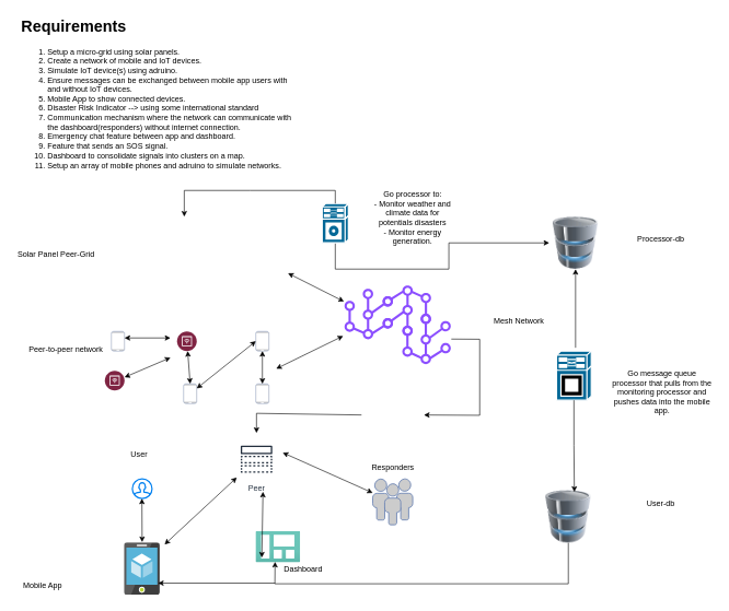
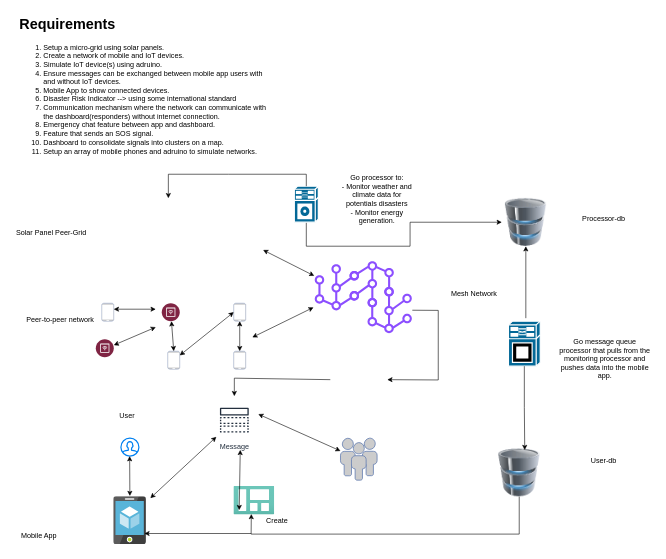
  <mxCell id="0" />
  <mxCell id="1" parent="0" />
  <mxCell id="2" value="" style="fontColor=#0066CC;verticalAlign=top;verticalLabelPosition=bottom;labelPosition=center;align=center;html=1;outlineConnect=0;fillColor=#CCCCCC;strokeColor=#6881B3;gradientColor=none;gradientDirection=north;strokeWidth=2;shape=mxgraph.networks.mobile;" parent="1" vertex="1"><mxGeometry x="169" y="505" width="20" height="30" as="geometry" /></mxCell>
  <mxCell id="3" value="" style="fontColor=#0066CC;verticalAlign=top;verticalLabelPosition=bottom;labelPosition=center;align=center;html=1;outlineConnect=0;fillColor=#CCCCCC;strokeColor=#6881B3;gradientColor=none;gradientDirection=north;strokeWidth=2;shape=mxgraph.networks.mobile;" parent="1" vertex="1"><mxGeometry x="389" y="505" width="20" height="30" as="geometry" /></mxCell>
  <mxCell id="4" value="" style="fontColor=#0066CC;verticalAlign=top;verticalLabelPosition=bottom;labelPosition=center;align=center;html=1;outlineConnect=0;fillColor=#CCCCCC;strokeColor=#6881B3;gradientColor=none;gradientDirection=north;strokeWidth=2;shape=mxgraph.networks.mobile;" parent="1" vertex="1"><mxGeometry x="389" y="585" width="20" height="30" as="geometry" /></mxCell>
  <mxCell id="5" value="" style="fontColor=#0066CC;verticalAlign=top;verticalLabelPosition=bottom;labelPosition=center;align=center;html=1;outlineConnect=0;fillColor=#CCCCCC;strokeColor=#6881B3;gradientColor=none;gradientDirection=north;strokeWidth=2;shape=mxgraph.networks.mobile;" parent="1" vertex="1"><mxGeometry x="279" y="585" width="20" height="30" as="geometry" /></mxCell>
  <mxCell id="6" value="" style="verticalLabelPosition=bottom;aspect=fixed;html=1;shape=mxgraph.salesforce.iot2;" parent="1" vertex="1"><mxGeometry x="159" y="565" width="30" height="30" as="geometry" /></mxCell>
  <mxCell id="7" value="" style="verticalLabelPosition=bottom;aspect=fixed;html=1;shape=mxgraph.salesforce.iot2;" parent="1" vertex="1"><mxGeometry x="269" y="505" width="30" height="30" as="geometry" /></mxCell>
  <mxCell id="8" value="" style="endArrow=classic;startArrow=classic;html=1;rounded=0;jumpSize=2;" parent="1" edge="1"><mxGeometry width="50" height="50" relative="1" as="geometry"><mxPoint x="189" y="575" as="sourcePoint" /><mxPoint x="259" y="545" as="targetPoint" /></mxGeometry></mxCell>
  <mxCell id="9" value="" style="endArrow=classic;startArrow=classic;html=1;rounded=0;jumpSize=2;" parent="1" edge="1"><mxGeometry width="50" height="50" relative="1" as="geometry"><mxPoint x="259" y="515" as="sourcePoint" /><mxPoint x="189" y="515" as="targetPoint" /></mxGeometry></mxCell>
  <mxCell id="10" value="" style="endArrow=classic;startArrow=classic;html=1;rounded=0;jumpSize=2;entryX=0;entryY=0.5;entryDx=0;entryDy=0;entryPerimeter=0;" parent="1" source="5" target="3" edge="1"><mxGeometry width="50" height="50" relative="1" as="geometry"><mxPoint x="309" y="575" as="sourcePoint" /><mxPoint x="379" y="525" as="targetPoint" /></mxGeometry></mxCell>
  <mxCell id="11" value="" style="endArrow=classic;startArrow=classic;html=1;rounded=0;jumpSize=2;entryX=0.5;entryY=1;entryDx=0;entryDy=0;entryPerimeter=0;" parent="1" target="3" edge="1"><mxGeometry width="50" height="50" relative="1" as="geometry"><mxPoint x="399" y="585" as="sourcePoint" /><mxPoint x="459" y="565" as="targetPoint" /></mxGeometry></mxCell>
  <mxCell id="12" value="" style="endArrow=classic;startArrow=classic;html=1;rounded=0;exitX=0.5;exitY=0;exitDx=0;exitDy=0;exitPerimeter=0;" parent="1" source="5" target="7" edge="1"><mxGeometry width="50" height="50" relative="1" as="geometry"><mxPoint x="219" y="695" as="sourcePoint" /><mxPoint x="269" y="645" as="targetPoint" /></mxGeometry></mxCell>
  <mxCell id="13" value="&lt;h1 style=&quot;margin-top: 0px;&quot;&gt;Requirements&lt;/h1&gt;&lt;div&gt;&lt;ol&gt;&lt;li&gt;Setup a micro-grid using solar panels.&lt;br&gt;&lt;/li&gt;&lt;li&gt;Create a network of mobile and IoT devices.&lt;/li&gt;&lt;li&gt;Simulate IoT device(s) using adruino.&lt;/li&gt;&lt;li&gt;Ensure messages can be exchanged between mobile app users with and without IoT devices.&lt;/li&gt;&lt;li&gt;Mobile App to show connected devices.&lt;/li&gt;&lt;li&gt;Disaster Risk Indicator --&amp;gt; using some international standard&lt;/li&gt;&lt;li&gt;Communication mechanism where the network can communicate with the dashboard(responders) without internet connection.&lt;/li&gt;&lt;li&gt;Emergency chat feature between app and dashboard.&lt;/li&gt;&lt;li&gt;Feature that sends an SOS signal.&lt;/li&gt;&lt;li&gt;Dashboard to consolidate signals into clusters on a map.&lt;/li&gt;&lt;li&gt;Setup an array of mobile phones and adruino to simulate networks.&lt;/li&gt;&lt;/ol&gt;&lt;/div&gt;" style="text;html=1;whiteSpace=wrap;overflow=hidden;rounded=0;" parent="1" vertex="1"><mxGeometry x="30" y="20" width="420" height="260" as="geometry" /></mxCell>
  <mxCell id="14" value="" style="shape=image;html=1;verticalAlign=top;verticalLabelPosition=bottom;labelBackgroundColor=#ffffff;imageAspect=0;aspect=fixed;image=https://cdn4.iconfinder.com/data/icons/ionicons/512/icon-grid-128.png" vertex="1" parent="1"><mxGeometry x="130" y="320" width="128" height="128" as="geometry" /></mxCell>
  <mxCell id="15" value="" style="shape=image;html=1;verticalAlign=top;verticalLabelPosition=bottom;labelBackgroundColor=#ffffff;imageAspect=0;aspect=fixed;image=https://cdn4.iconfinder.com/data/icons/ionicons/512/icon-grid-128.png" vertex="1" parent="1"><mxGeometry x="220" y="320" width="128" height="128" as="geometry" /></mxCell>
  <mxCell id="16" value="" style="shape=image;html=1;verticalAlign=top;verticalLabelPosition=bottom;labelBackgroundColor=#ffffff;imageAspect=0;aspect=fixed;image=https://cdn4.iconfinder.com/data/icons/ionicons/512/icon-grid-128.png" vertex="1" parent="1"><mxGeometry x="310" y="320" width="128" height="128" as="geometry" /></mxCell>
  <mxCell id="17" value="Solar Panel Peer-Grid" style="text;html=1;align=center;verticalAlign=middle;whiteSpace=wrap;rounded=0;" vertex="1" parent="1"><mxGeometry y="373" width="130" height="30" as="geometry" x="20" /></mxCell>
  <mxCell id="18" value="" style="sketch=0;outlineConnect=0;fontColor=#232F3E;gradientColor=none;fillColor=#8C4FFF;strokeColor=none;dashed=0;verticalLabelPosition=bottom;verticalAlign=top;align=center;html=1;fontSize=12;fontStyle=0;aspect=fixed;pointerEvents=1;shape=mxgraph.aws4.mesh;" vertex="1" parent="1"><mxGeometry x="522" y="440" width="78" height="77" as="geometry" /></mxCell>
  <mxCell id="19" value="" style="sketch=0;outlineConnect=0;fontColor=#232F3E;gradientColor=none;fillColor=#8C4FFF;strokeColor=none;dashed=0;verticalLabelPosition=bottom;verticalAlign=top;align=center;html=1;fontSize=12;fontStyle=0;aspect=fixed;pointerEvents=1;shape=mxgraph.aws4.mesh;direction=west;" vertex="1" parent="1"><mxGeometry x="580" y="435" width="78" height="77" as="geometry" /></mxCell>
  <mxCell id="20" value="" style="sketch=0;outlineConnect=0;fontColor=#232F3E;gradientColor=none;fillColor=#8C4FFF;strokeColor=none;dashed=0;verticalLabelPosition=bottom;verticalAlign=top;align=center;html=1;fontSize=12;fontStyle=0;aspect=fixed;pointerEvents=1;shape=mxgraph.aws4.mesh;" vertex="1" parent="1"><mxGeometry x="610" y="478" width="78" height="77" as="geometry" /></mxCell>
  <mxCell id="21" value="Mesh Network" style="text;html=1;align=center;verticalAlign=middle;whiteSpace=wrap;rounded=0;" vertex="1" parent="1"><mxGeometry x="745" y="475" width="90" height="30" as="geometry" /></mxCell>
  <mxCell id="22" value="Peer-to-peer network" style="text;html=1;align=center;verticalAlign=middle;whiteSpace=wrap;rounded=0;" vertex="1" parent="1"><mxGeometry x="40" y="515" width="120" height="35" as="geometry" /></mxCell>
  <mxCell id="23" value="" style="endArrow=classic;startArrow=classic;html=1;rounded=0;" edge="1" parent="1"><mxGeometry width="50" height="50" relative="1" as="geometry"><mxPoint x="420" y="562" as="sourcePoint" /><mxPoint x="522" y="512" as="targetPoint" /></mxGeometry></mxCell>
  <mxCell id="24" value="" style="endArrow=classic;startArrow=classic;html=1;rounded=0;" edge="1" parent="1" source="18" target="16"><mxGeometry width="50" height="50" relative="1" as="geometry"><mxPoint x="450" y="530" as="sourcePoint" /><mxPoint x="500" y="480" as="targetPoint" /></mxGeometry></mxCell>
  <mxCell id="25" value="" style="shape=image;html=1;verticalAlign=top;verticalLabelPosition=bottom;labelBackgroundColor=#ffffff;imageAspect=0;aspect=fixed;image=https://cdn2.iconfinder.com/data/icons/thin-line-icons-for-seo-and-development-1/64/SEO_international-128.png" vertex="1" parent="1"><mxGeometry x="550" y="585" width="95" height="95" as="geometry" /></mxCell>
  <mxCell id="26" value="" style="fontColor=#0066CC;verticalAlign=top;verticalLabelPosition=bottom;labelPosition=center;align=center;html=1;outlineConnect=0;fillColor=#CCCCCC;strokeColor=#6881B3;gradientColor=none;gradientDirection=north;strokeWidth=2;shape=mxgraph.networks.users;" vertex="1" parent="1"><mxGeometry x="567" y="730" width="61" height="70" as="geometry" /></mxCell>
  <mxCell id="27" value="" style="endArrow=classic;html=1;rounded=0;entryX=1;entryY=0.5;entryDx=0;entryDy=0;" edge="1" parent="1" source="20" target="25"><mxGeometry width="50" height="50" relative="1" as="geometry"><mxPoint x="770" y="690" as="sourcePoint" /><mxPoint x="820" y="640" as="targetPoint" /><Array as="points"><mxPoint x="730" y="517" /><mxPoint x="730" y="633" /></Array></mxGeometry></mxCell>
  <mxCell id="28" style="edgeStyle=orthogonalEdgeStyle;rounded=0;orthogonalLoop=1;jettySize=auto;html=1;" edge="1" parent="1" source="29" target="35"><mxGeometry relative="1" as="geometry"><Array as="points"><mxPoint x="510" y="410" /><mxPoint x="683" y="410" /><mxPoint x="683" y="370" /></Array></mxGeometry></mxCell>
  <mxCell id="29" value="" style="shape=mxgraph.cisco.misc.generic_processor;html=1;pointerEvents=1;dashed=0;fillColor=#036897;strokeColor=#ffffff;strokeWidth=2;verticalLabelPosition=bottom;verticalAlign=top;align=center;outlineConnect=0;" vertex="1" parent="1"><mxGeometry x="490" y="310" width="40" height="60" as="geometry" /></mxCell>
  <mxCell id="30" value="Go processor to:&lt;br&gt;&lt;div&gt; - Monitor weather and climate data for potentials disasters&lt;/div&gt;&lt;div&gt;- Monitor energy generation. &lt;br&gt;&lt;/div&gt;" style="text;html=1;align=center;verticalAlign=middle;whiteSpace=wrap;rounded=0;" vertex="1" parent="1"><mxGeometry x="567.5" y="286.5" width="120" height="90" as="geometry" /></mxCell>
  <mxCell id="31" value="" style="html=1;verticalLabelPosition=bottom;align=center;labelBackgroundColor=#ffffff;verticalAlign=top;strokeWidth=2;strokeColor=#0080F0;shadow=0;dashed=0;shape=mxgraph.ios7.icons.user;" vertex="1" parent="1"><mxGeometry x="200.9" y="730" width="30" height="30" as="geometry" /></mxCell>
  <mxCell id="32" value="" style="endArrow=classic;html=1;rounded=0;exitX=0.5;exitY=0;exitDx=0;exitDy=0;exitPerimeter=0;" edge="1" parent="1" source="29"><mxGeometry width="50" height="50" relative="1" as="geometry"><mxPoint x="330" y="320" as="sourcePoint" /><mxPoint x="280" y="330" as="targetPoint" /><Array as="points"><mxPoint x="510" y="290" /><mxPoint x="380" y="290" /><mxPoint x="280" y="290" /></Array></mxGeometry></mxCell>
  <mxCell id="33" value="" style="shape=mxgraph.cisco.misc.asic_processor;html=1;pointerEvents=1;dashed=0;fillColor=#036897;strokeColor=#ffffff;strokeWidth=2;verticalLabelPosition=bottom;verticalAlign=top;align=center;outlineConnect=0;" vertex="1" parent="1"><mxGeometry x="847" y="535" width="53" height="75" as="geometry" /></mxCell>
  <mxCell id="34" value="Go message queue processor that pulls from the monitoring processor and pushes data into the mobile app." style="text;html=1;align=center;verticalAlign=middle;whiteSpace=wrap;rounded=0;" vertex="1" parent="1"><mxGeometry x="928" y="558" width="160" height="80" as="geometry" /></mxCell>
  <mxCell id="35" value="" style="image;html=1;image=img/lib/clip_art/computers/Database_128x128.png" vertex="1" parent="1"><mxGeometry x="836" y="330" width="80" height="80" as="geometry" /></mxCell>
  <mxCell id="36" value="" style="endArrow=classic;html=1;rounded=0;entryX=0.5;entryY=1;entryDx=0;entryDy=0;" edge="1" parent="1" target="35"><mxGeometry width="50" height="50" relative="1" as="geometry"><mxPoint x="876" y="530" as="sourcePoint" /><mxPoint x="978" y="440" as="targetPoint" /></mxGeometry></mxCell>
  <mxCell id="37" value="" style="image;html=1;image=img/lib/clip_art/computers/Database_128x128.png" vertex="1" parent="1"><mxGeometry x="825" y="747.5" width="80" height="80" as="geometry" /></mxCell>
  <mxCell id="38" value="Processor-db" style="text;html=1;align=center;verticalAlign=middle;whiteSpace=wrap;rounded=0;" vertex="1" parent="1"><mxGeometry x="946" y="346.5" width="120" height="35" as="geometry" /></mxCell>
  <mxCell id="39" value="User-db" style="text;html=1;align=center;verticalAlign=middle;whiteSpace=wrap;rounded=0;" vertex="1" parent="1"><mxGeometry x="946" y="750" width="120" height="35" as="geometry" /></mxCell>
  <mxCell id="40" style="edgeStyle=orthogonalEdgeStyle;rounded=0;orthogonalLoop=1;jettySize=auto;html=1;entryX=0.615;entryY=0.029;entryDx=0;entryDy=0;entryPerimeter=0;" edge="1" parent="1" source="33" target="37"><mxGeometry relative="1" as="geometry" /></mxCell>
  <mxCell id="41" value="" style="image;sketch=0;aspect=fixed;html=1;points=[];align=center;fontSize=12;image=img/lib/mscae/App_Service_Mobile_App.svg;" vertex="1" parent="1"><mxGeometry x="188.7" y="827.5" width="54.4" height="80" as="geometry" /></mxCell>
  <mxCell id="42" value="User" style="text;html=1;align=center;verticalAlign=middle;whiteSpace=wrap;rounded=0;" vertex="1" parent="1"><mxGeometry x="184" y="675" width="55" height="35" as="geometry" /></mxCell>
  <mxCell id="43" value="" style="image;aspect=fixed;html=1;points=[];align=center;fontSize=12;image=img/lib/azure2/general/Dashboard.svg;" vertex="1" parent="1"><mxGeometry x="389" y="810" width="68" height="48" as="geometry" /></mxCell>
- <mxCell id="44" value="Responders" style="text;html=1;align=center;verticalAlign=middle;whiteSpace=wrap;rounded=0;" vertex="1" parent="1"><mxGeometry x="538" y="695" width="120" height="35" as="geometry" /></mxCell>
  <mxCell id="45" value="" style="endArrow=classic;startArrow=classic;html=1;rounded=0;jumpSize=2;entryX=0.5;entryY=1;entryDx=0;entryDy=0;entryPerimeter=0;exitX=0.499;exitY=-0.013;exitDx=0;exitDy=0;exitPerimeter=0;" edge="1" parent="1" source="41"><mxGeometry width="50" height="50" relative="1" as="geometry"><mxPoint x="215.48" y="810" as="sourcePoint" /><mxPoint x="215.48" y="760" as="targetPoint" /></mxGeometry></mxCell>
  <mxCell id="46" value="" style="endArrow=classic;startArrow=classic;html=1;rounded=0;exitX=0.577;exitY=0.008;exitDx=0;exitDy=0;exitPerimeter=0;" edge="1" parent="1"><mxGeometry width="50" height="50" relative="1" as="geometry"><mxPoint x="398.116" y="850.004" as="sourcePoint" /><mxPoint x="399.88" y="749.62" as="targetPoint" /></mxGeometry></mxCell>
  <mxCell id="47" value="" style="endArrow=none;startArrow=classic;html=1;rounded=0;entryX=0.5;entryY=1;entryDx=0;entryDy=0;exitX=0.431;exitY=0.969;exitDx=0;exitDy=0;exitPerimeter=0;startFill=1;endFill=0;" edge="1" parent="1" source="43" target="37"><mxGeometry width="50" height="50" relative="1" as="geometry"><mxPoint x="570" y="930" as="sourcePoint" /><mxPoint x="672" y="880" as="targetPoint" /><Array as="points"><mxPoint x="418" y="890" /><mxPoint x="865" y="890" /></Array></mxGeometry></mxCell>
  <mxCell id="48" value="" style="endArrow=classic;html=1;rounded=0;" edge="1" parent="1"><mxGeometry width="50" height="50" relative="1" as="geometry"><mxPoint x="418" y="889" as="sourcePoint" /><mxPoint x="240" y="889" as="targetPoint" /></mxGeometry></mxCell>
- <mxCell id="49" value="Dashboard" style="text;html=1;align=center;verticalAlign=middle;whiteSpace=wrap;rounded=0;" vertex="1" parent="1"><mxGeometry x="434" y="850" width="55" height="35" as="geometry" /></mxCell>
+ <mxCell id="49" value="Create" style="text;html=1;align=center;verticalAlign=middle;whiteSpace=wrap;rounded=0;" vertex="1" parent="1"><mxGeometry x="434" y="850" width="55" height="35" as="geometry" /></mxCell>
  <mxCell id="50" value="Mobile App" style="text;html=1;align=center;verticalAlign=middle;whiteSpace=wrap;rounded=0;" vertex="1" parent="1"><mxGeometry x="25" y="875" width="79" height="35" as="geometry" /></mxCell>
- <mxCell id="51" value="Peer" style="sketch=0;outlineConnect=0;fontColor=#232F3E;gradientColor=none;strokeColor=#232F3E;fillColor=#ffffff;dashed=0;verticalLabelPosition=bottom;verticalAlign=top;align=center;html=1;fontSize=12;fontStyle=0;aspect=fixed;shape=mxgraph.aws4.resourceIcon;resIcon=mxgraph.aws4.message;direction=south;" vertex="1" parent="1"><mxGeometry x="360" y="670" width="60" height="60" as="geometry" /></mxCell>
+ <mxCell id="51" value="Message" style="sketch=0;outlineConnect=0;fontColor=#232F3E;gradientColor=none;strokeColor=#232F3E;fillColor=#ffffff;dashed=0;verticalLabelPosition=bottom;verticalAlign=top;align=center;html=1;fontSize=12;fontStyle=0;aspect=fixed;shape=mxgraph.aws4.resourceIcon;resIcon=mxgraph.aws4.message;direction=south;" vertex="1" parent="1"><mxGeometry x="360" y="670" width="60" height="60" as="geometry" /></mxCell>
  <mxCell id="52" value="" style="endArrow=classic;startArrow=classic;html=1;rounded=0;" edge="1" parent="1" target="51"><mxGeometry width="50" height="50" relative="1" as="geometry"><mxPoint x="250" y="830" as="sourcePoint" /><mxPoint x="300" y="700" as="targetPoint" /></mxGeometry></mxCell>
  <mxCell id="53" value="" style="endArrow=classic;startArrow=classic;html=1;rounded=0;" edge="1" parent="1" target="26"><mxGeometry width="50" height="50" relative="1" as="geometry"><mxPoint x="430" y="690" as="sourcePoint" /><mxPoint x="590" y="638" as="targetPoint" /></mxGeometry></mxCell>
  <mxCell id="54" value="" style="endArrow=classic;html=1;rounded=0;exitX=0;exitY=0.5;exitDx=0;exitDy=0;" edge="1" parent="1" source="25"><mxGeometry width="50" height="50" relative="1" as="geometry"><mxPoint x="380" y="660" as="sourcePoint" /><mxPoint x="390" y="660" as="targetPoint" /><Array as="points"><mxPoint x="390" y="630" /></Array></mxGeometry></mxCell>
